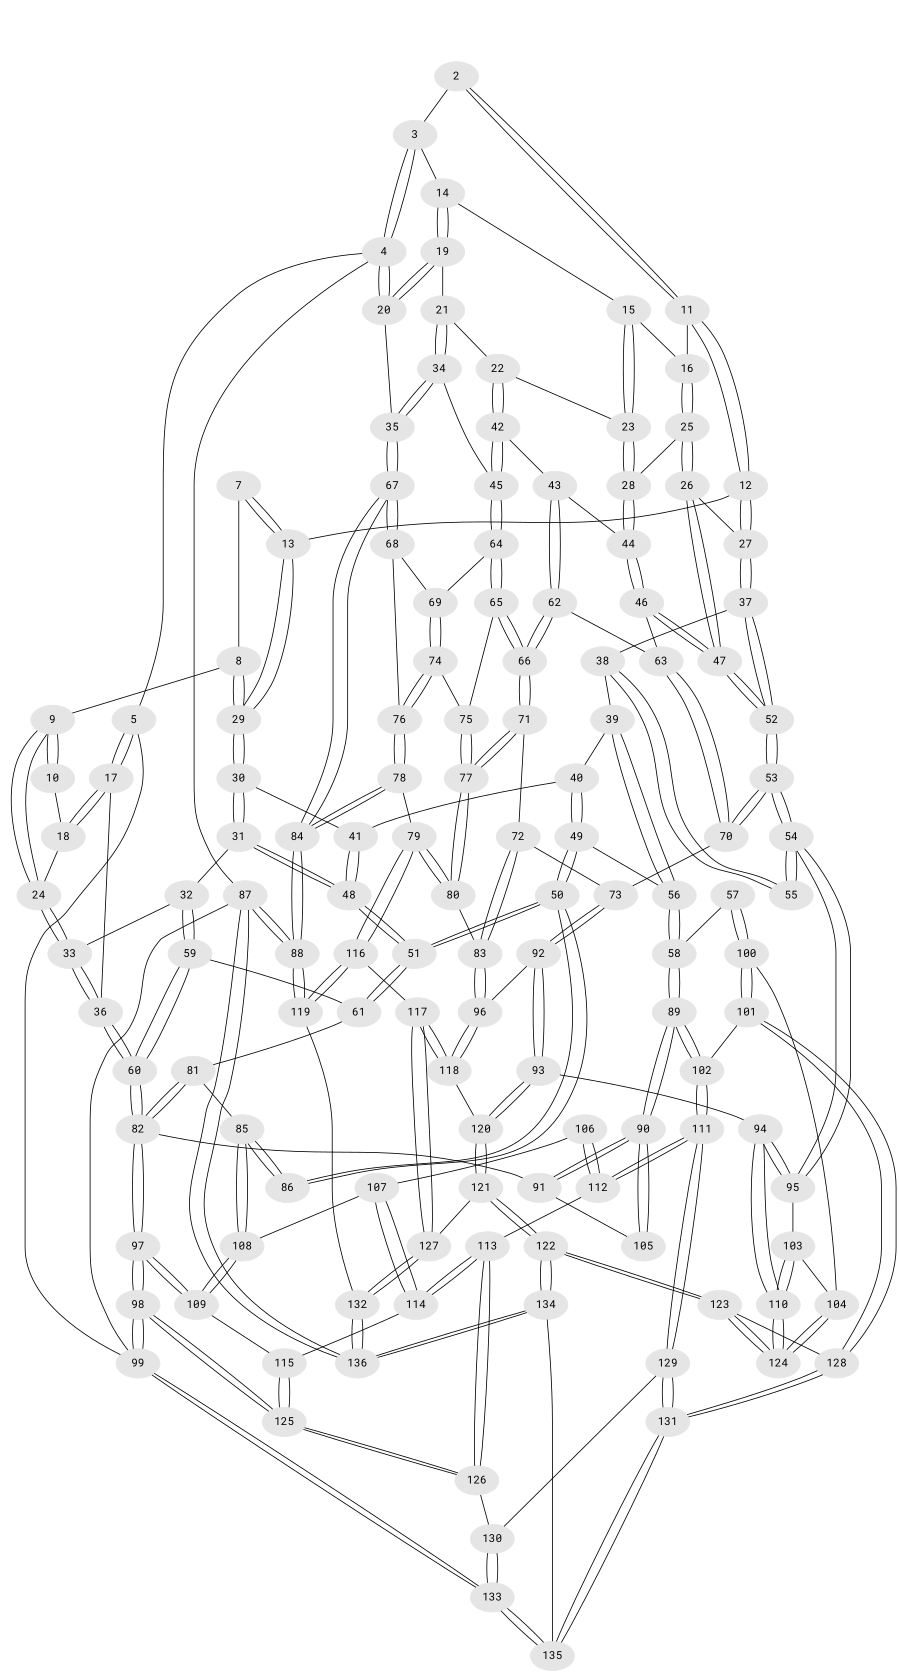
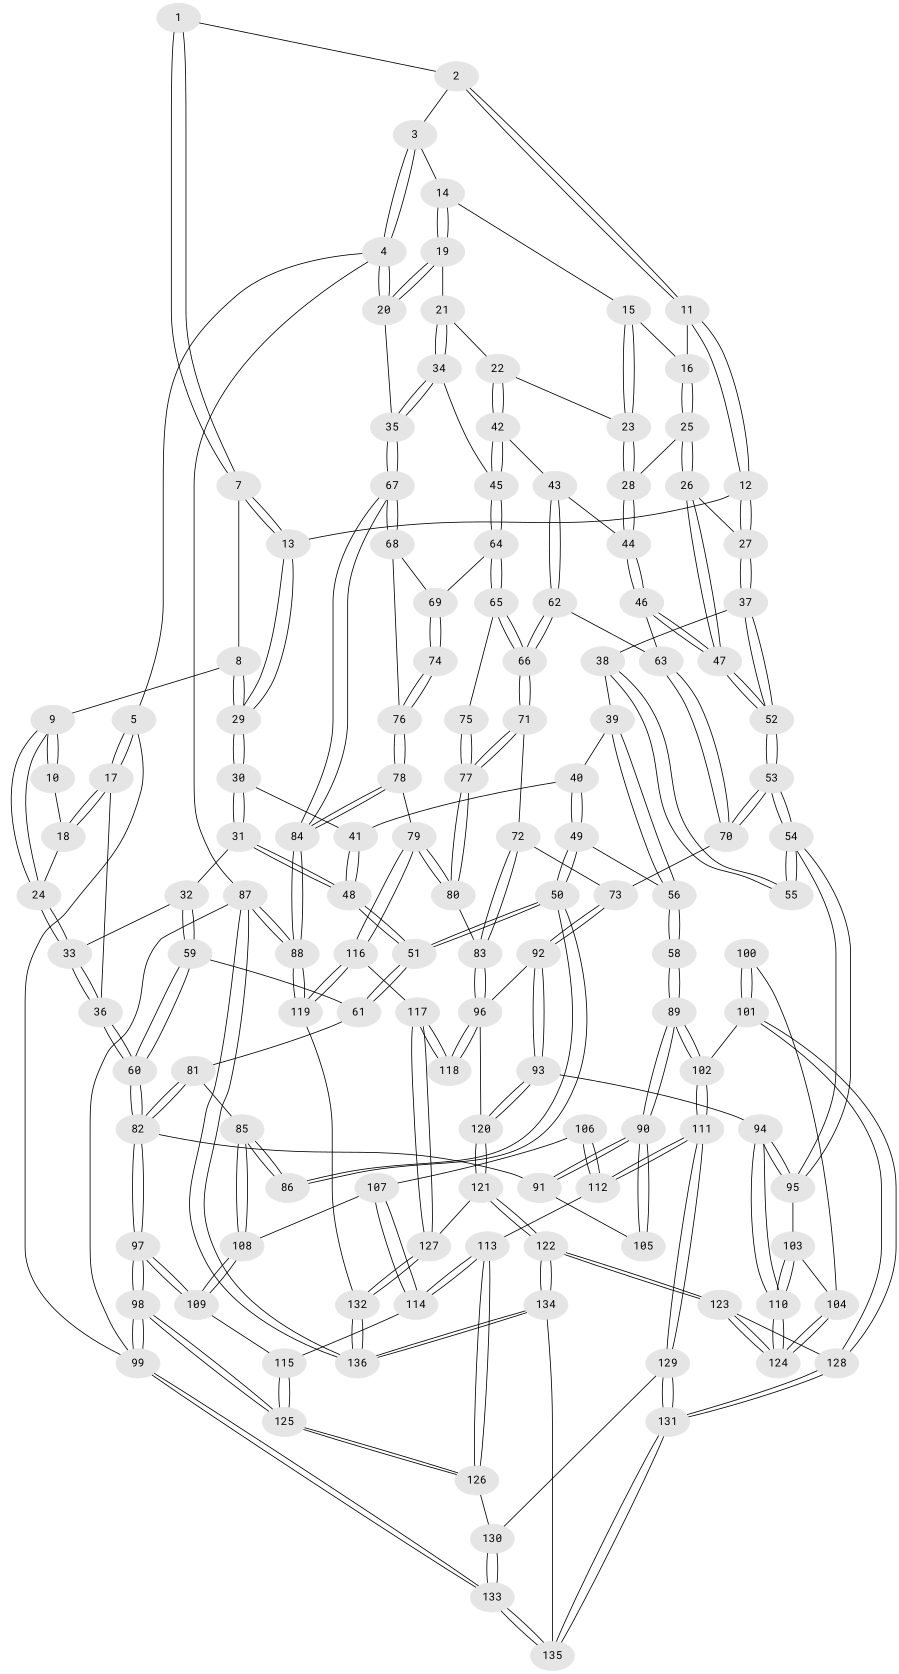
  graph {
    fontname="Roboto Mono"
    node [color=gray90 fontname="Roboto Mono" style=filled]
    edge [fontname="Roboto Mono"]
+   1
    2
    7
    3
    11
    8
    13
    4
    14
    12
    16
    5
    20
    87
    15
    19
    17
    99
    35
    88
    136
    18
    36
    133
    10
    9
    29
    24
    30
    33
    27
    25
    37
    23
    21
    28
    26
    60
    22
    34
    67
    42
    45
    43
    44
    47
    52
    38
    46
    31
    41
    32
    48
    59
    51
    61
    64
    68
    84
    82
    39
    55
    53
    40
    56
    49
    58
    50
    62
    63
    66
    65
    69
    70
    86
    81
    54
    95
    73
    103
-   57
    100
    89
    101
    104
    90
    102
    97
    91
    85
    71
    75
    74
    77
    72
    76
    78
    92
    83
    80
    96
    93
    79
    116
    119
    117
    108
    98
    109
    118
    105
    132
    111
    94
    120
    110
    121
    124
    125
    115
    126
    135
    128
    131
    112
    129
    106
    107
    114
    113
    130
    127
    122
    123
    134
+   1 -- 2
+   1 -- 7
+   1 -- 7
    2 -- 3
    2 -- 11
    2 -- 11
    7 -- 8
    7 -- 13
    7 -- 13
    3 -- 4
    3 -- 4
    3 -- 14
    11 -- 12
    11 -- 12
    11 -- 16
    8 -- 9
    8 -- 29
    8 -- 29
    13 -- 29
    13 -- 29
    4 -- 5
    4 -- 20
    4 -- 20
    4 -- 87
    14 -- 15
    14 -- 19
    14 -- 19
    12 -- 13
    12 -- 27
    12 -- 27
    16 -- 25
    16 -- 25
    5 -- 17
    5 -- 17
    5 -- 99
    20 -- 35
    87 -- 99
    87 -- 88
    87 -- 88
    87 -- 136
    87 -- 136
    15 -- 16
    15 -- 23
    15 -- 23
    19 -- 20
    19 -- 20
    19 -- 21
    17 -- 18
    17 -- 18
    17 -- 36
    99 -- 133
    99 -- 133
    35 -- 67
    35 -- 67
    88 -- 119
    88 -- 119
    18 -- 24
    36 -- 60
    36 -- 60
    133 -- 135
    133 -- 135
    10 -- 18
    9 -- 10
    9 -- 10
    9 -- 24
    9 -- 24
    29 -- 30
    29 -- 30
    24 -- 33
    24 -- 33
    30 -- 31
    30 -- 31
    30 -- 41
    33 -- 36
    33 -- 36
    27 -- 37
    27 -- 37
    25 -- 28
    25 -- 26
    25 -- 26
    37 -- 52
    37 -- 52
    37 -- 38
    23 -- 28
    23 -- 28
    21 -- 22
    21 -- 34
    21 -- 34
    28 -- 44
    28 -- 44
    26 -- 27
    26 -- 47
    26 -- 47
    60 -- 82
    60 -- 82
    22 -- 23
    22 -- 42
    22 -- 42
    34 -- 35
    34 -- 35
    34 -- 45
    67 -- 68
    67 -- 68
    67 -- 84
    67 -- 84
    42 -- 45
    42 -- 45
    42 -- 43
    45 -- 64
    45 -- 64
    43 -- 44
    43 -- 62
    43 -- 62
    44 -- 46
    44 -- 46
    47 -- 52
    47 -- 52
    52 -- 53
    52 -- 53
    38 -- 39
    38 -- 55
    38 -- 55
    46 -- 47
    46 -- 47
    46 -- 63
    31 -- 32
    31 -- 48
    31 -- 48
    41 -- 48
    41 -- 48
    32 -- 33
    32 -- 59
    32 -- 59
    48 -- 51
    48 -- 51
    59 -- 60
    59 -- 60
    59 -- 61
    51 -- 61
    51 -- 61
    61 -- 81
    64 -- 65
    64 -- 65
    64 -- 69
    68 -- 69
    68 -- 76
    84 -- 88
    84 -- 88
    82 -- 97
    82 -- 97
    82 -- 91
    39 -- 40
    39 -- 56
    39 -- 56
    53 -- 70
    53 -- 70
    53 -- 54
    53 -- 54
    40 -- 41
    40 -- 49
    40 -- 49
    56 -- 58
    56 -- 58
    49 -- 56
    49 -- 50
    49 -- 50
    58 -- 89
    58 -- 89
    50 -- 51
    50 -- 51
    50 -- 86
    50 -- 86
    62 -- 63
    62 -- 66
    62 -- 66
    63 -- 70
    63 -- 70
    66 -- 71
    66 -- 71
    65 -- 66
    65 -- 66
    65 -- 75
    69 -- 74
    69 -- 74
    70 -- 73
    81 -- 82
    81 -- 82
    81 -- 85
    54 -- 55
    54 -- 55
    54 -- 95
    54 -- 95
    95 -- 103
    73 -- 92
    73 -- 92
    103 -- 104
    103 -- 110
    103 -- 110
-   57 -- 58
-   57 -- 100
-   57 -- 100
    100 -- 101
    100 -- 101
    100 -- 104
    89 -- 90
    89 -- 90
    89 -- 102
    89 -- 102
    101 -- 102
    101 -- 128
    101 -- 128
    104 -- 124
    104 -- 124
    90 -- 91
    90 -- 91
    90 -- 105
    90 -- 105
    102 -- 111
    102 -- 111
    97 -- 98
    97 -- 98
    97 -- 109
    97 -- 109
    91 -- 105
    85 -- 86
    85 -- 86
    85 -- 108
    85 -- 108
    71 -- 77
    71 -- 77
    71 -- 72
    75 -- 77
    75 -- 77
-   74 -- 75
    74 -- 76
    74 -- 76
    77 -- 80
    77 -- 80
    72 -- 73
    72 -- 83
    72 -- 83
    76 -- 78
    76 -- 78
    78 -- 84
    78 -- 84
    78 -- 79
    92 -- 96
    92 -- 93
    92 -- 93
    83 -- 96
    83 -- 96
    80 -- 83
    96 -- 118
    96 -- 118
    93 -- 94
    93 -- 120
    93 -- 120
    79 -- 80
    79 -- 80
    79 -- 116
    79 -- 116
    116 -- 119
    116 -- 119
    116 -- 117
    119 -- 132
    117 -- 118
    117 -- 118
    117 -- 127
    117 -- 127
    108 -- 109
    108 -- 109
    98 -- 99
    98 -- 99
    98 -- 125
    98 -- 125
    109 -- 115
-   118 -- 120
+   96 -- 120
    132 -- 136
    132 -- 136
    111 -- 112
    111 -- 112
    111 -- 129
    111 -- 129
    94 -- 95
    94 -- 95
    94 -- 110
    94 -- 110
    120 -- 121
    120 -- 121
    110 -- 124
    110 -- 124
    121 -- 127
    121 -- 122
    121 -- 122
    125 -- 126
    125 -- 126
    115 -- 125
    115 -- 125
    126 -- 130
    128 -- 131
    128 -- 131
    131 -- 135
    131 -- 135
    112 -- 113
    129 -- 131
    129 -- 131
    129 -- 130
    106 -- 112
    106 -- 112
    106 -- 107
    107 -- 108
    107 -- 114
    107 -- 114
    114 -- 115
    113 -- 126
    113 -- 126
    113 -- 114
    113 -- 114
    130 -- 133
    130 -- 133
    127 -- 132
    127 -- 132
    122 -- 123
    122 -- 123
    122 -- 134
    122 -- 134
    123 -- 124
    123 -- 124
    123 -- 128
    134 -- 136
    134 -- 136
    134 -- 135
  }
